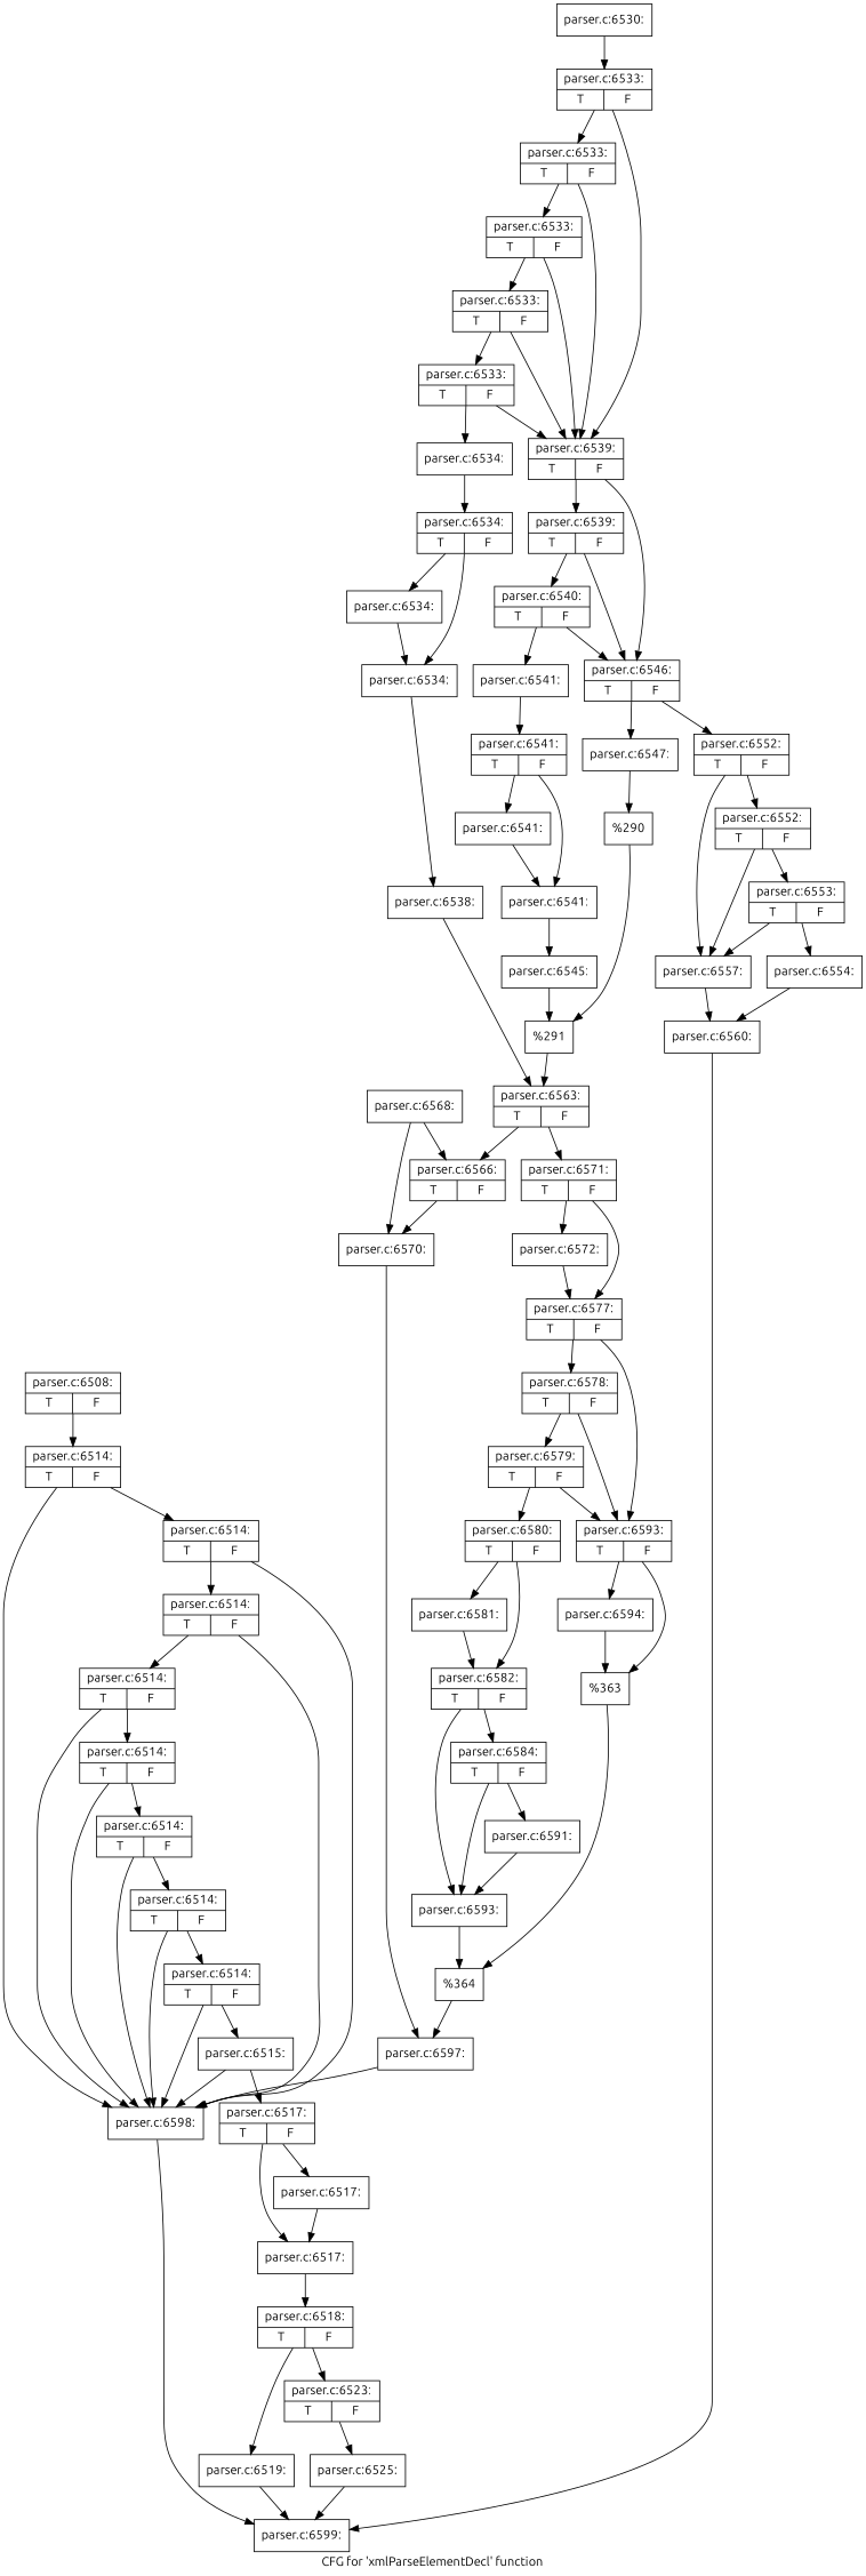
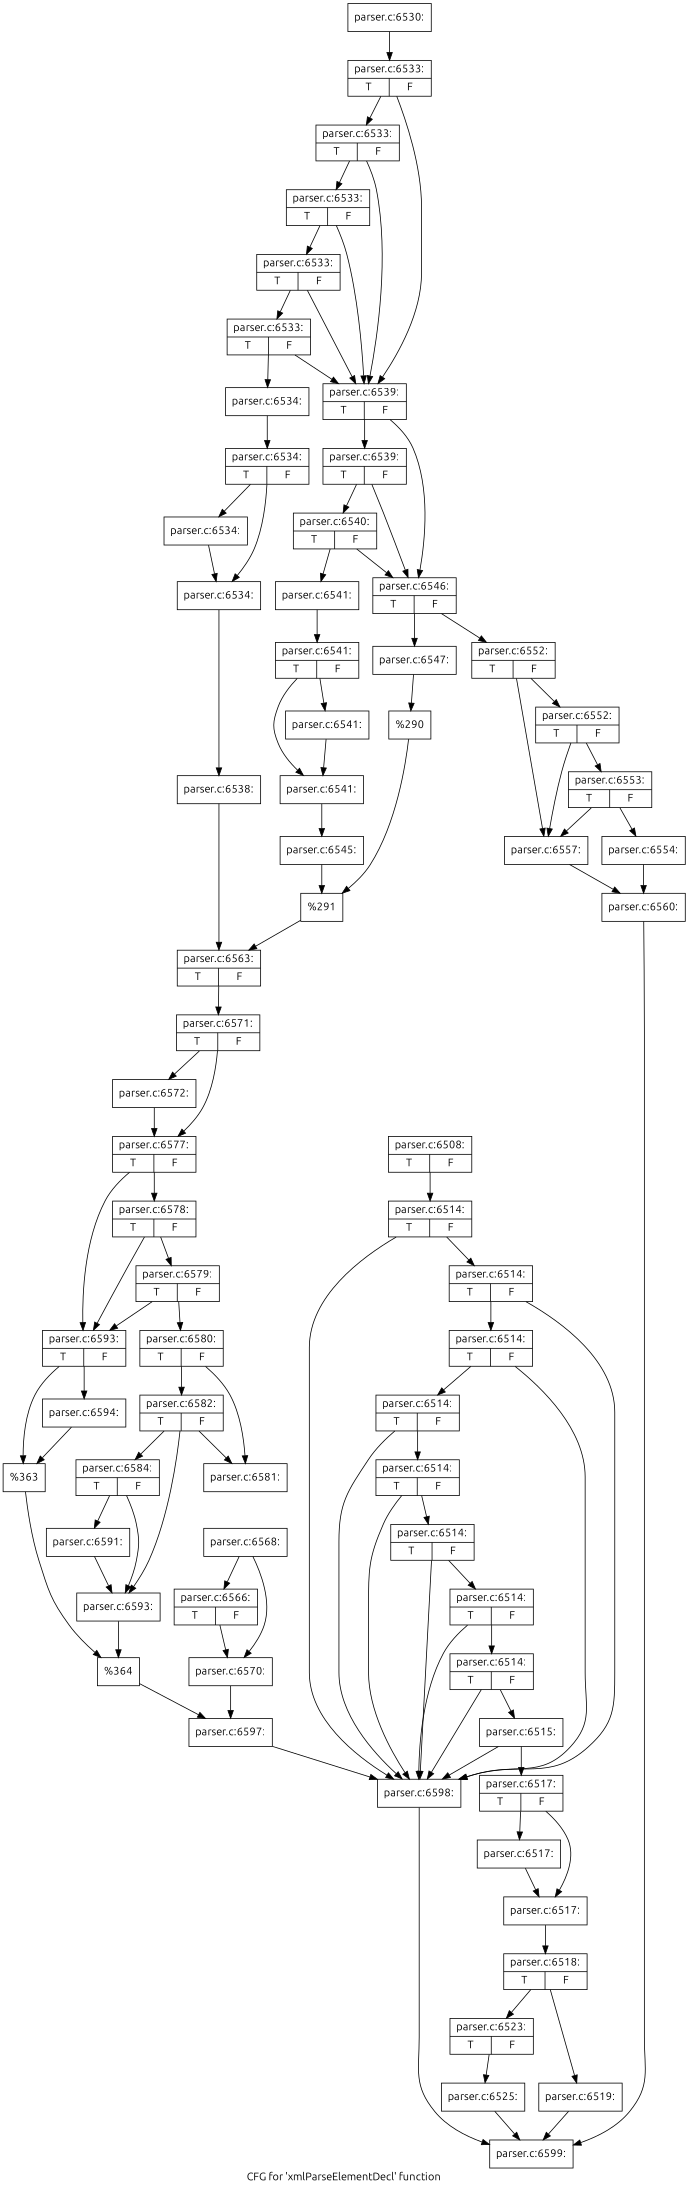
  digraph {
    fontname=Ubuntu
    label="CFG for 'xmlParseElementDecl' function"
    node [fontname=Ubuntu shape=record]
    edge [fontname=Ubuntu]
    n1 [label="{parser.c:6508:|{<s0>T|<s1>F}}"]
    n2 [label="{parser.c:6514:|{<s0>T|<s1>F}}"]
    n3 [label="{parser.c:6598:}"]
    n4 [label="{parser.c:6514:|{<s0>T|<s1>F}}"]
    n5 [label="{parser.c:6599:}"]
    n6 [label="{parser.c:6514:|{<s0>T|<s1>F}}"]
    n7 [label="{parser.c:6514:|{<s0>T|<s1>F}}"]
    n8 [label="{parser.c:6514:|{<s0>T|<s1>F}}"]
    n9 [label="{parser.c:6514:|{<s0>T|<s1>F}}"]
    n10 [label="{parser.c:6514:|{<s0>T|<s1>F}}"]
    n11 [label="{parser.c:6514:|{<s0>T|<s1>F}}"]
    n12 [label="{parser.c:6515:}"]
    n13 [label="{parser.c:6517:|{<s0>T|<s1>F}}"]
    n14 [label="{parser.c:6517:}"]
    n15 [label="{parser.c:6517:}"]
    n16 [label="{parser.c:6518:|{<s0>T|<s1>F}}"]
    n17 [label="{parser.c:6519:}"]
    n18 [label="{parser.c:6523:|{<s0>T|<s1>F}}"]
    n19 [label="{parser.c:6525:}"]
    n20 [label="{parser.c:6530:}"]
    n21 [label="{parser.c:6533:|{<s0>T|<s1>F}}"]
    n22 [label="{parser.c:6533:|{<s0>T|<s1>F}}"]
    n23 [label="{parser.c:6539:|{<s0>T|<s1>F}}"]
    n24 [label="{parser.c:6533:|{<s0>T|<s1>F}}"]
    n25 [label="{parser.c:6539:|{<s0>T|<s1>F}}"]
    n26 [label="{parser.c:6546:|{<s0>T|<s1>F}}"]
    n27 [label="{parser.c:6533:|{<s0>T|<s1>F}}"]
    n28 [label="{parser.c:6540:|{<s0>T|<s1>F}}"]
    n29 [label="{parser.c:6547:}"]
    n30 [label="{parser.c:6552:|{<s0>T|<s1>F}}"]
    n31 [label="{parser.c:6533:|{<s0>T|<s1>F}}"]
    n32 [label="{parser.c:6534:}"]
    n33 [label="{parser.c:6534:|{<s0>T|<s1>F}}"]
    n34 [label="{parser.c:6534:}"]
    n35 [label="{parser.c:6534:}"]
    n36 [label="{parser.c:6538:}"]
    n37 [label="{parser.c:6563:|{<s0>T|<s1>F}}"]
    n38 [label="{parser.c:6566:|{<s0>T|<s1>F}}"]
    n39 [label="{parser.c:6571:|{<s0>T|<s1>F}}"]
    n40 [label="{parser.c:6570:}"]
    n41 [label="{parser.c:6572:}"]
    n42 [label="{parser.c:6577:|{<s0>T|<s1>F}}"]
    n43 [label="{parser.c:6541:}"]
    n44 [label="{%290}"]
    n45 [label="{parser.c:6552:|{<s0>T|<s1>F}}"]
    n46 [label="{parser.c:6557:}"]
    n47 [label="{parser.c:6541:|{<s0>T|<s1>F}}"]
    n48 [label="{parser.c:6541:}"]
    n49 [label="{parser.c:6541:}"]
    n50 [label="{parser.c:6545:}"]
    n51 [label="{%291}"]
    n52 [label="{parser.c:6553:|{<s0>T|<s1>F}}"]
    n53 [label="{parser.c:6560:}"]
    n54 [label="{parser.c:6554:}"]
    n55 [label="{parser.c:6568:}"]
    n56 [label="{parser.c:6597:}"]
    n57 [label="{parser.c:6578:|{<s0>T|<s1>F}}"]
    n58 [label="{parser.c:6593:|{<s0>T|<s1>F}}"]
    n59 [label="{parser.c:6579:|{<s0>T|<s1>F}}"]
    n60 [label="{parser.c:6594:}"]
    n61 [label="{%363}"]
    n62 [label="{parser.c:6580:|{<s0>T|<s1>F}}"]
    n63 [label="{%364}"]
    n64 [label="{parser.c:6581:}"]
    n65 [label="{parser.c:6582:|{<s0>T|<s1>F}}"]
    n66 [label="{parser.c:6584:|{<s0>T|<s1>F}}"]
    n67 [label="{parser.c:6593:}"]
    n68 [label="{parser.c:6591:}"]
    n1 -> n2
    n2 -> n3
    n2 -> n4
    n3 -> n5
    n4 -> n3
    n4 -> n6
    n6 -> n3
    n6 -> n7
    n7 -> n3
    n7 -> n8
    n8 -> n3
    n8 -> n9
    n9 -> n3
    n9 -> n10
    n10 -> n3
    n10 -> n11
    n11 -> n3
    n11 -> n12
    n12 -> n3
    n12 -> n13
    n13 -> n14
    n13 -> n15
    n14 -> n15
    n15 -> n16
    n16 -> n17
    n16 -> n18
    n17 -> n5
    n18 -> n19
    n19 -> n5
    n20 -> n21
    n21 -> n22
    n21 -> n23
    n22 -> n23
    n22 -> n24
    n23 -> n25
    n23 -> n26
    n24 -> n23
    n24 -> n27
    n25 -> n26
    n25 -> n28
    n26 -> n29
    n26 -> n30
    n27 -> n23
    n27 -> n31
    n28 -> n26
    n28 -> n43
    n29 -> n44
    n30 -> n45
    n30 -> n46
    n31 -> n23
    n31 -> n32
    n32 -> n33
    n33 -> n34
    n33 -> n35
    n34 -> n35
    n35 -> n36
    n36 -> n37
-   n37 -> n38
    n37 -> n39
    n38 -> n40
    n39 -> n41
    n39 -> n42
    n40 -> n56
    n41 -> n42
    n42 -> n57
    n42 -> n58
    n43 -> n47
    n44 -> n51
    n45 -> n46
    n45 -> n52
    n46 -> n53
    n47 -> n48
    n47 -> n49
    n48 -> n49
    n49 -> n50
    n50 -> n51
    n51 -> n37
    n52 -> n46
    n52 -> n54
    n53 -> n5
    n54 -> n53
    n55 -> n38
    n55 -> n40
    n56 -> n3
    n57 -> n58
    n57 -> n59
    n58 -> n60
    n58 -> n61
    n59 -> n58
    n59 -> n62
    n60 -> n61
    n61 -> n63
    n62 -> n64
    n62 -> n65
    n63 -> n56
-   n64 -> n65
+   n65 -> n64
    n65 -> n66
    n65 -> n67
    n66 -> n67
    n66 -> n68
    n67 -> n63
    n68 -> n67
  }
